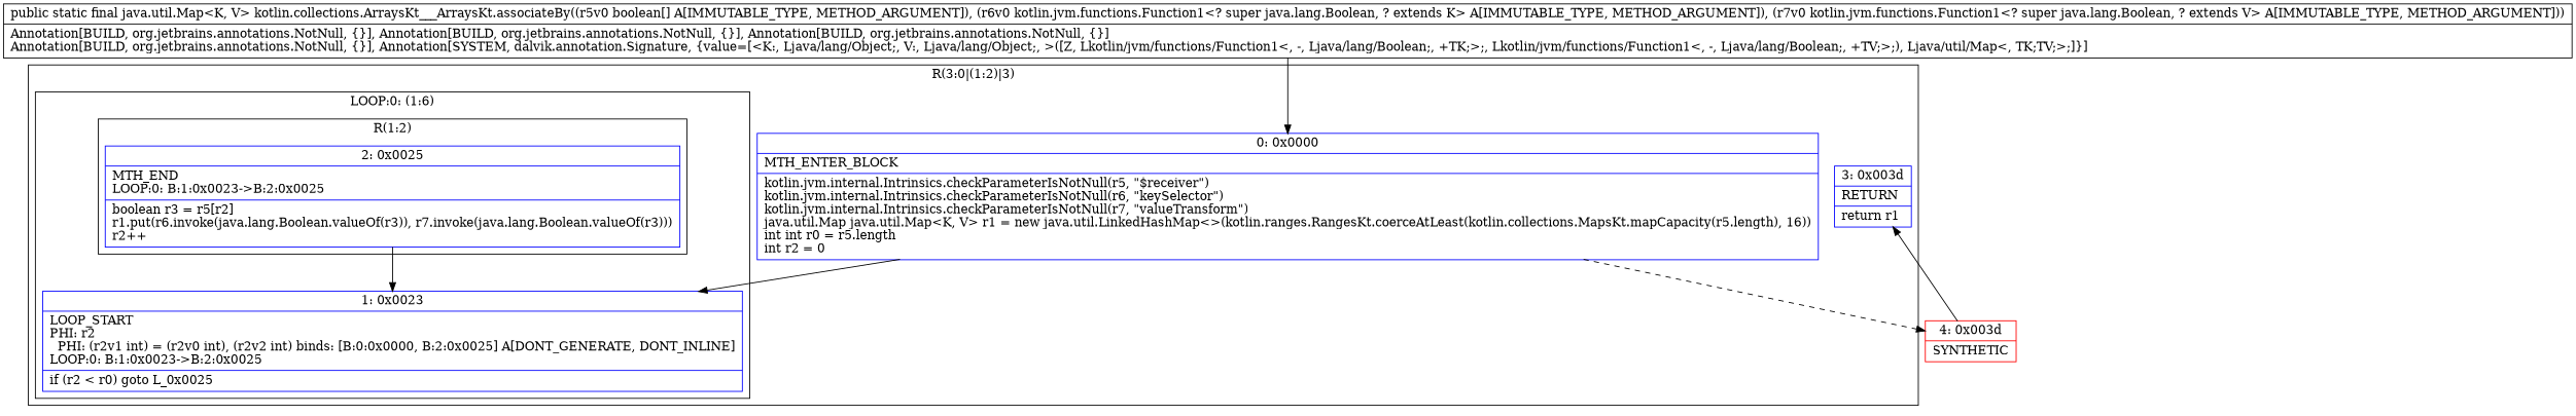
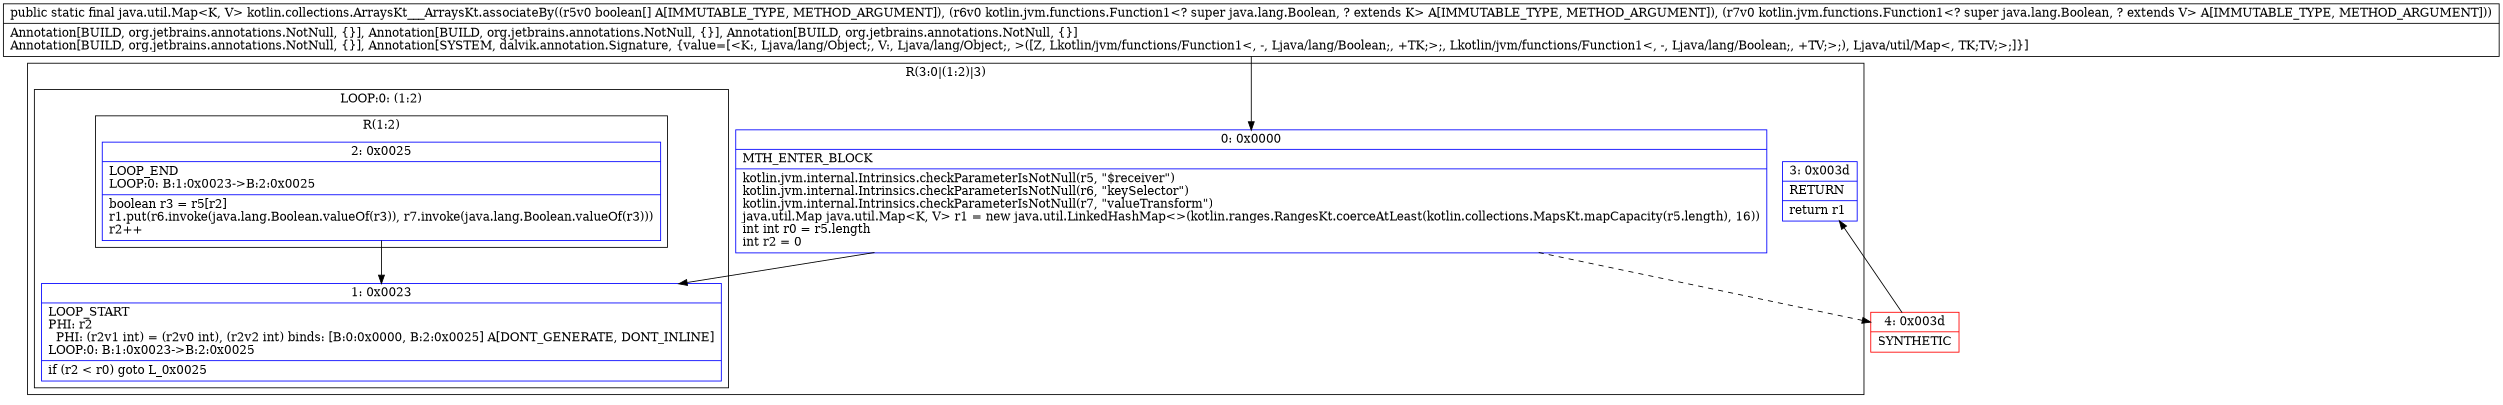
  digraph {
    node [color=blue shape=record]
-   n1 [label="{2\:\ 0x0025|MTH_END\lLOOP:0: B:1:0x0023\-\>B:2:0x0025\l|boolean r3 = r5[r2]\lr1.put(r6.invoke(java.lang.Boolean.valueOf(r3)), r7.invoke(java.lang.Boolean.valueOf(r3)))\lr2++\l}"]
+   n1 [label="{2\:\ 0x0025|LOOP_END\lLOOP:0: B:1:0x0023\-\>B:2:0x0025\l|boolean r3 = r5[r2]\lr1.put(r6.invoke(java.lang.Boolean.valueOf(r3)), r7.invoke(java.lang.Boolean.valueOf(r3)))\lr2++\l}"]
    n2 [label="{1\:\ 0x0023|LOOP_START\lPHI: r2 \l  PHI: (r2v1 int) = (r2v0 int), (r2v2 int) binds: [B:0:0x0000, B:2:0x0025] A[DONT_GENERATE, DONT_INLINE]\lLOOP:0: B:1:0x0023\-\>B:2:0x0025\l|if (r2 \< r0) goto L_0x0025\l}"]
    n3 [label="{0\:\ 0x0000|MTH_ENTER_BLOCK\l|kotlin.jvm.internal.Intrinsics.checkParameterIsNotNull(r5, \"$receiver\")\lkotlin.jvm.internal.Intrinsics.checkParameterIsNotNull(r6, \"keySelector\")\lkotlin.jvm.internal.Intrinsics.checkParameterIsNotNull(r7, \"valueTransform\")\ljava.util.Map java.util.Map\<K, V\> r1 = new java.util.LinkedHashMap\<\>(kotlin.ranges.RangesKt.coerceAtLeast(kotlin.collections.MapsKt.mapCapacity(r5.length), 16))\lint int r0 = r5.length\lint r2 = 0\l}"]
    n4 [label="{3\:\ 0x003d|RETURN\l|return r1\l}"]
    n5 [color=red label="{4\:\ 0x003d|SYNTHETIC\l}"]
    n6 [label="{public static final java.util.Map\<K, V\> kotlin.collections.ArraysKt___ArraysKt.associateBy((r5v0 boolean[] A[IMMUTABLE_TYPE, METHOD_ARGUMENT]), (r6v0 kotlin.jvm.functions.Function1\<? super java.lang.Boolean, ? extends K\> A[IMMUTABLE_TYPE, METHOD_ARGUMENT]), (r7v0 kotlin.jvm.functions.Function1\<? super java.lang.Boolean, ? extends V\> A[IMMUTABLE_TYPE, METHOD_ARGUMENT]))  | Annotation[BUILD, org.jetbrains.annotations.NotNull, \{\}], Annotation[BUILD, org.jetbrains.annotations.NotNull, \{\}], Annotation[BUILD, org.jetbrains.annotations.NotNull, \{\}]\lAnnotation[BUILD, org.jetbrains.annotations.NotNull, \{\}], Annotation[SYSTEM, dalvik.annotation.Signature, \{value=[\<K:, Ljava\/lang\/Object;, V:, Ljava\/lang\/Object;, \>([Z, Lkotlin\/jvm\/functions\/Function1\<, \-, Ljava\/lang\/Boolean;, +TK;\>;, Lkotlin\/jvm\/functions\/Function1\<, \-, Ljava\/lang\/Boolean;, +TV;\>;), Ljava\/util\/Map\<, TK;TV;\>;]\}]\l}" color=""]
    subgraph cluster_1 {
      label="R(3:0|(1:2)|3)"
      n3
      n4
      subgraph cluster_2 {
-       label="LOOP:0: (1:6)"
+       label="LOOP:0: (1:2)"
        n2
        subgraph cluster_3 {
          label="R(1:2)"
          n1
        }
      }
    }
    n1 -> n2
    n3 -> n2
    n3 -> n5 [style=dashed]
    n5 -> n4
    n6 -> n3
  }
